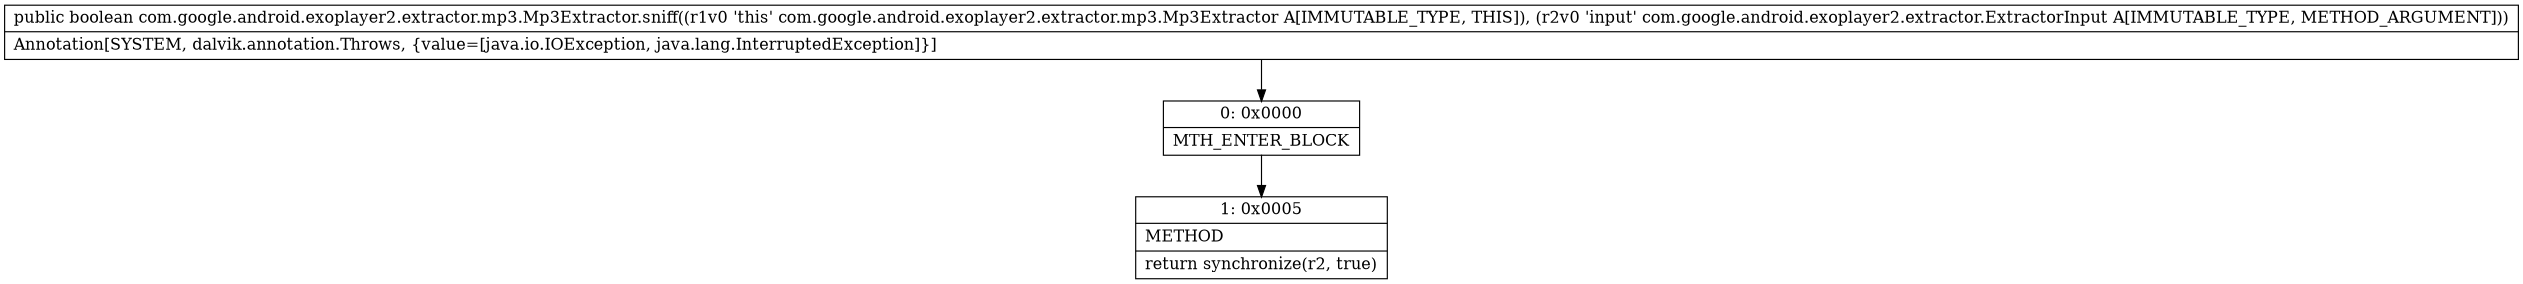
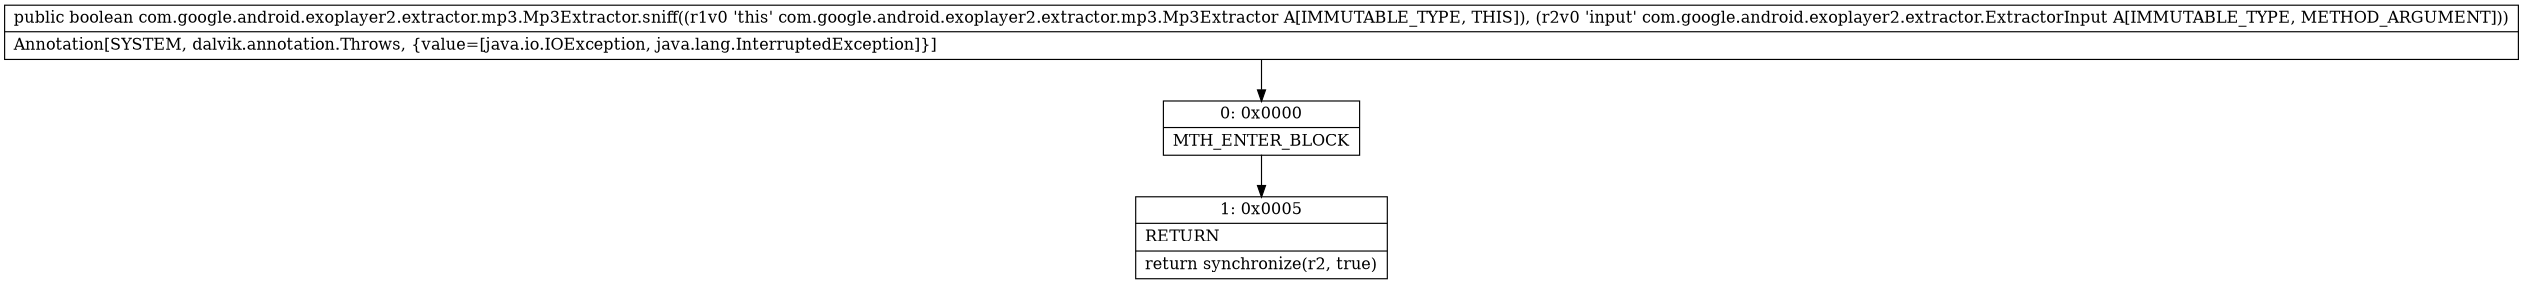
  digraph {
    node [shape=record]
    n1 [label="{0\:\ 0x0000|MTH_ENTER_BLOCK\l}"]
-   n2 [label="{1\:\ 0x0005|METHOD\l|return synchronize(r2, true)\l}"]
+   n2 [label="{1\:\ 0x0005|RETURN\l|return synchronize(r2, true)\l}"]
    n3 [label="{public boolean com.google.android.exoplayer2.extractor.mp3.Mp3Extractor.sniff((r1v0 'this' com.google.android.exoplayer2.extractor.mp3.Mp3Extractor A[IMMUTABLE_TYPE, THIS]), (r2v0 'input' com.google.android.exoplayer2.extractor.ExtractorInput A[IMMUTABLE_TYPE, METHOD_ARGUMENT]))  | Annotation[SYSTEM, dalvik.annotation.Throws, \{value=[java.io.IOException, java.lang.InterruptedException]\}]\l}"]
    n1 -> n2
    n3 -> n1
  }
